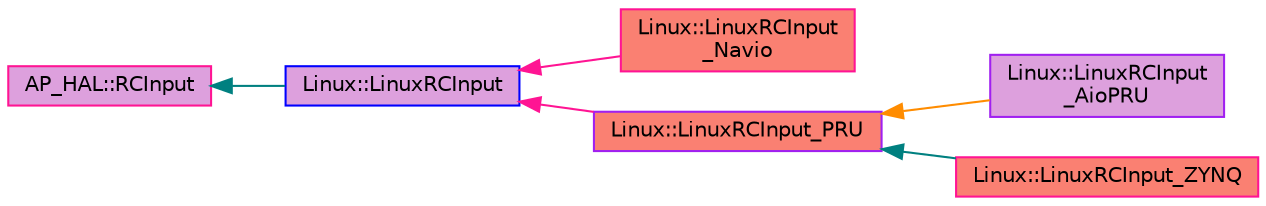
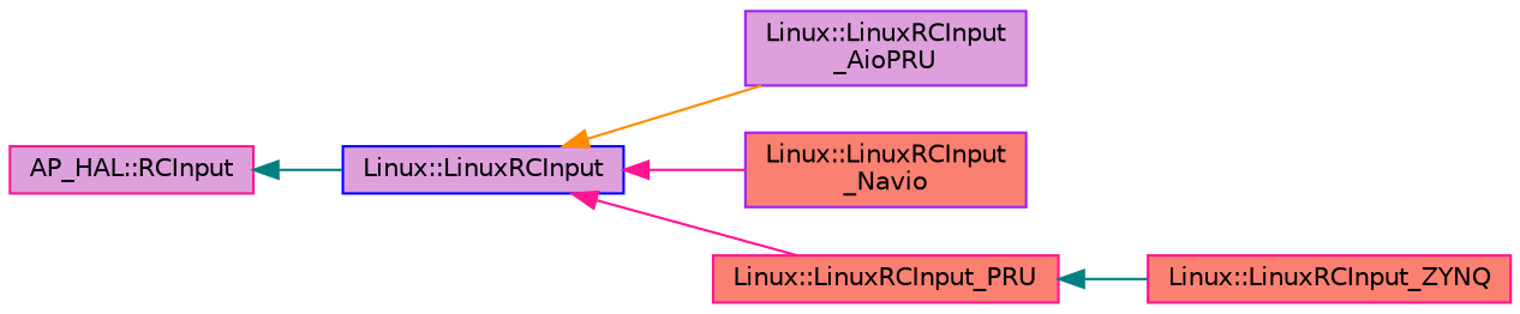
  digraph {
    rankdir=LR
    node [color=deeppink fillcolor=plum fontname=Helvetica fontsize=10 shape=record style=filled]
    edge [color=deeppink dir=back fontname=Helvetica fontsize=10 labelfontname=Helvetica labelfontsize=10 style=solid]
    n1 [color=blue fontcolor=black height=0.2 label="Linux::LinuxRCInput" width=0.4]
    n2 [color=purple height=0.2 label="Linux::LinuxRCInput\l_AioPRU" width=0.4]
-   n3 [fillcolor=salmon height=0.2 label="Linux::LinuxRCInput\l_Navio" width=0.4]
-   n4 [color=purple fillcolor=salmon height=0.2 label="Linux::LinuxRCInput_PRU" width=0.4]
+   n3 [color=purple fillcolor=salmon height=0.2 label="Linux::LinuxRCInput\l_Navio" width=0.4]
+   n4 [fillcolor=salmon height=0.2 label="Linux::LinuxRCInput_PRU" width=0.4]
    n5 [fillcolor=salmon height=0.2 label="Linux::LinuxRCInput_ZYNQ" width=0.4]
    n6 [height=0.2 label="AP_HAL::RCInput" width=0.4]
-   n4 -> n2 [color=darkorange]
+   n1 -> n2 [color=darkorange]
    n1 -> n3
    n1 -> n4
    n4 -> n5 [color=teal]
    n6 -> n1 [color=teal]
  }
